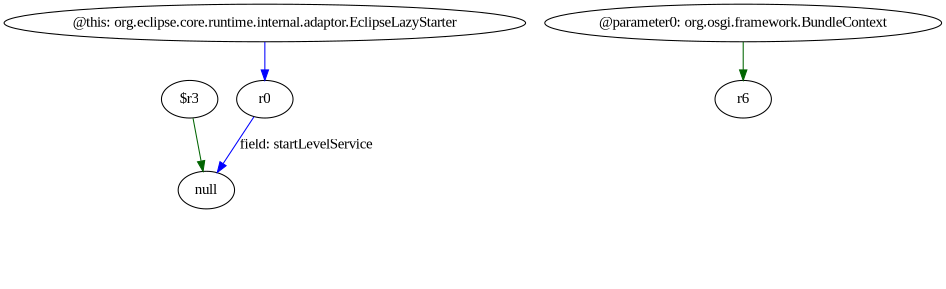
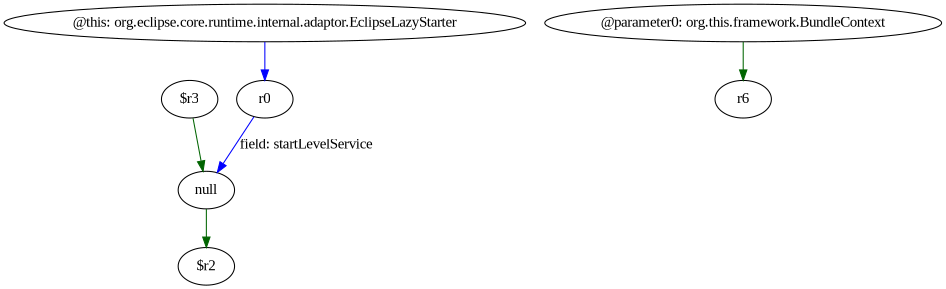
  digraph {
    fontname="Liberation Serif"
    node [fontname="Liberation Serif"]
    edge [color=darkgreen fontname="Liberation Serif"]
    n1 [label=null]
+   n2 [label="$r2"]
    n3 [label="$r3"]
    n4 [label=r0]
-   n5 [label="@parameter0: org.osgi.framework.BundleContext"]
+   n5 [label="@parameter0: org.this.framework.BundleContext"]
    n6 [label=r6]
    n7 [label="@this: org.eclipse.core.runtime.internal.adaptor.EclipseLazyStarter"]
+   n1 -> n2
    n3 -> n1
    n4 -> n1 [color=blue label="field: startLevelService"]
    n5 -> n6
    n7 -> n4 [color=blue]
  }
